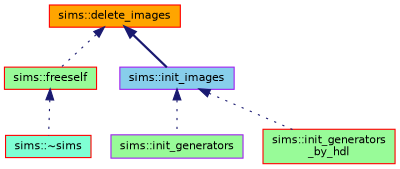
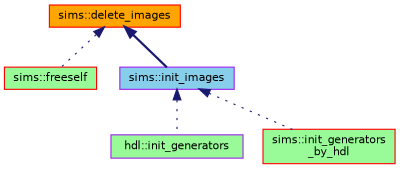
  digraph {
    rankdir=TB
    node [color=red fillcolor=palegreen fontname=Helvetica fontsize=10 shape=record style=filled]
    edge [color=midnightblue dir=back fontname=Helvetica fontsize=10 labelfontname=Helvetica labelfontsize=10 style=dotted]
    n1 [fillcolor=orange fontcolor=black height=0.2 label="sims::delete_images" width=0.4]
    n2 [height=0.2 label="sims::freeself" width=0.4]
    n3 [color=purple fillcolor=skyblue height=0.2 label="sims::init_images" width=0.4]
-   n4 [fillcolor=aquamarine height=0.2 label="sims::~sims" width=0.4]
-   n5 [color=purple height=0.2 label="sims::init_generators" width=0.4]
+   n5 [color=purple height=0.2 label="hdl::init_generators" width=0.4]
    n6 [height=0.2 label="sims::init_generators\l_by_hdl" width=0.4]
    n1 -> n2
    n1 -> n3 [style=bold]
-   n2 -> n4
    n3 -> n5
    n3 -> n6
  }
